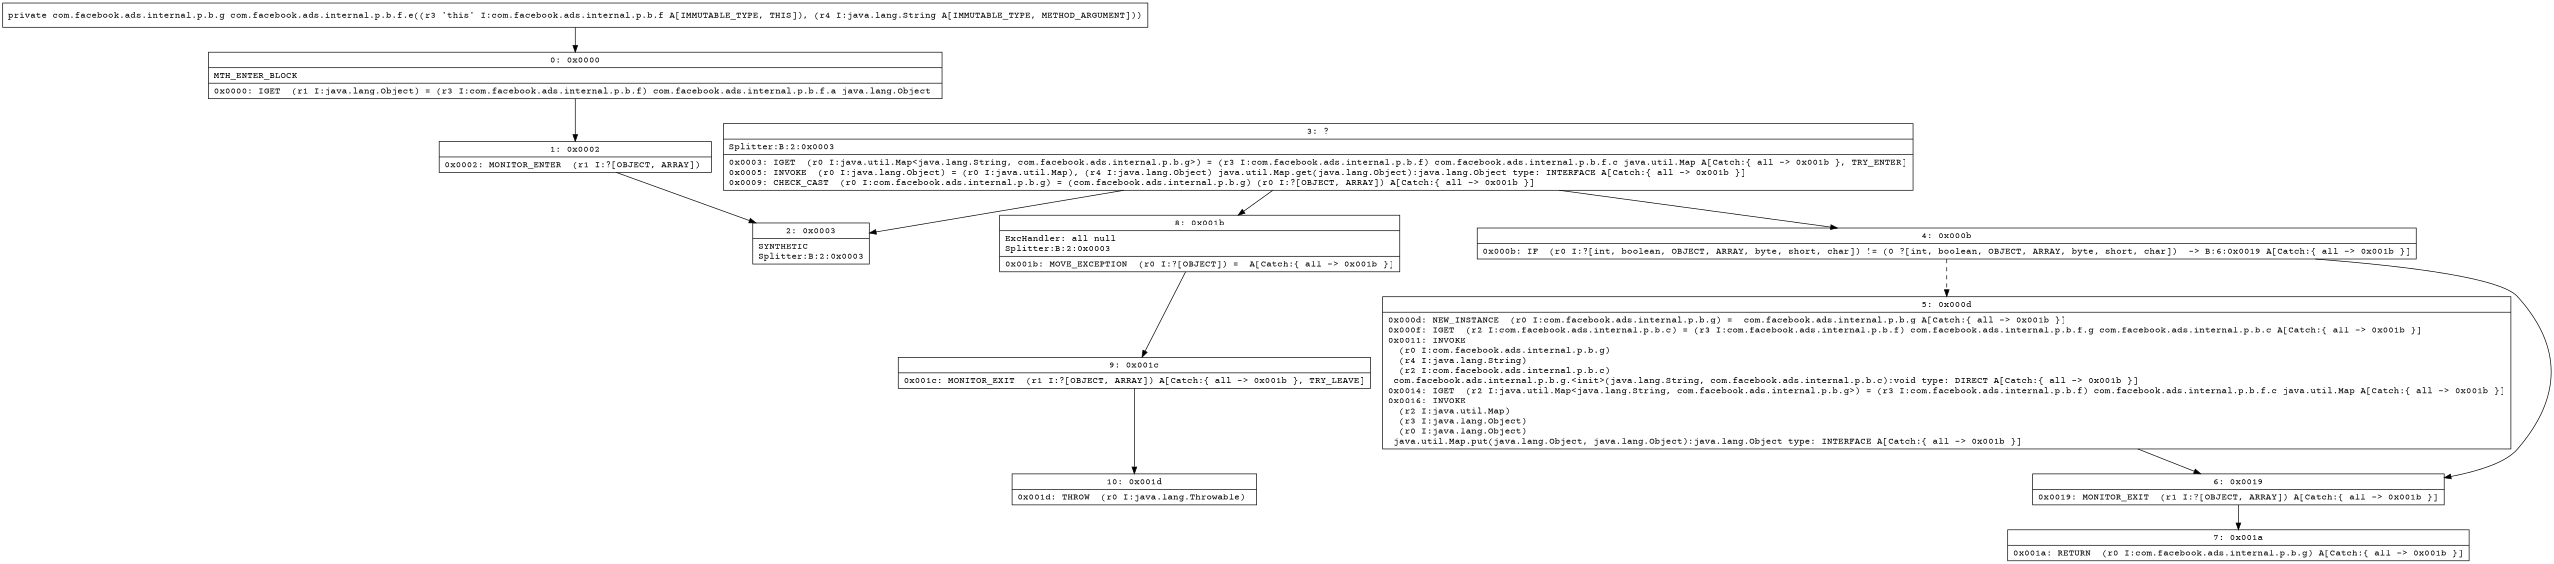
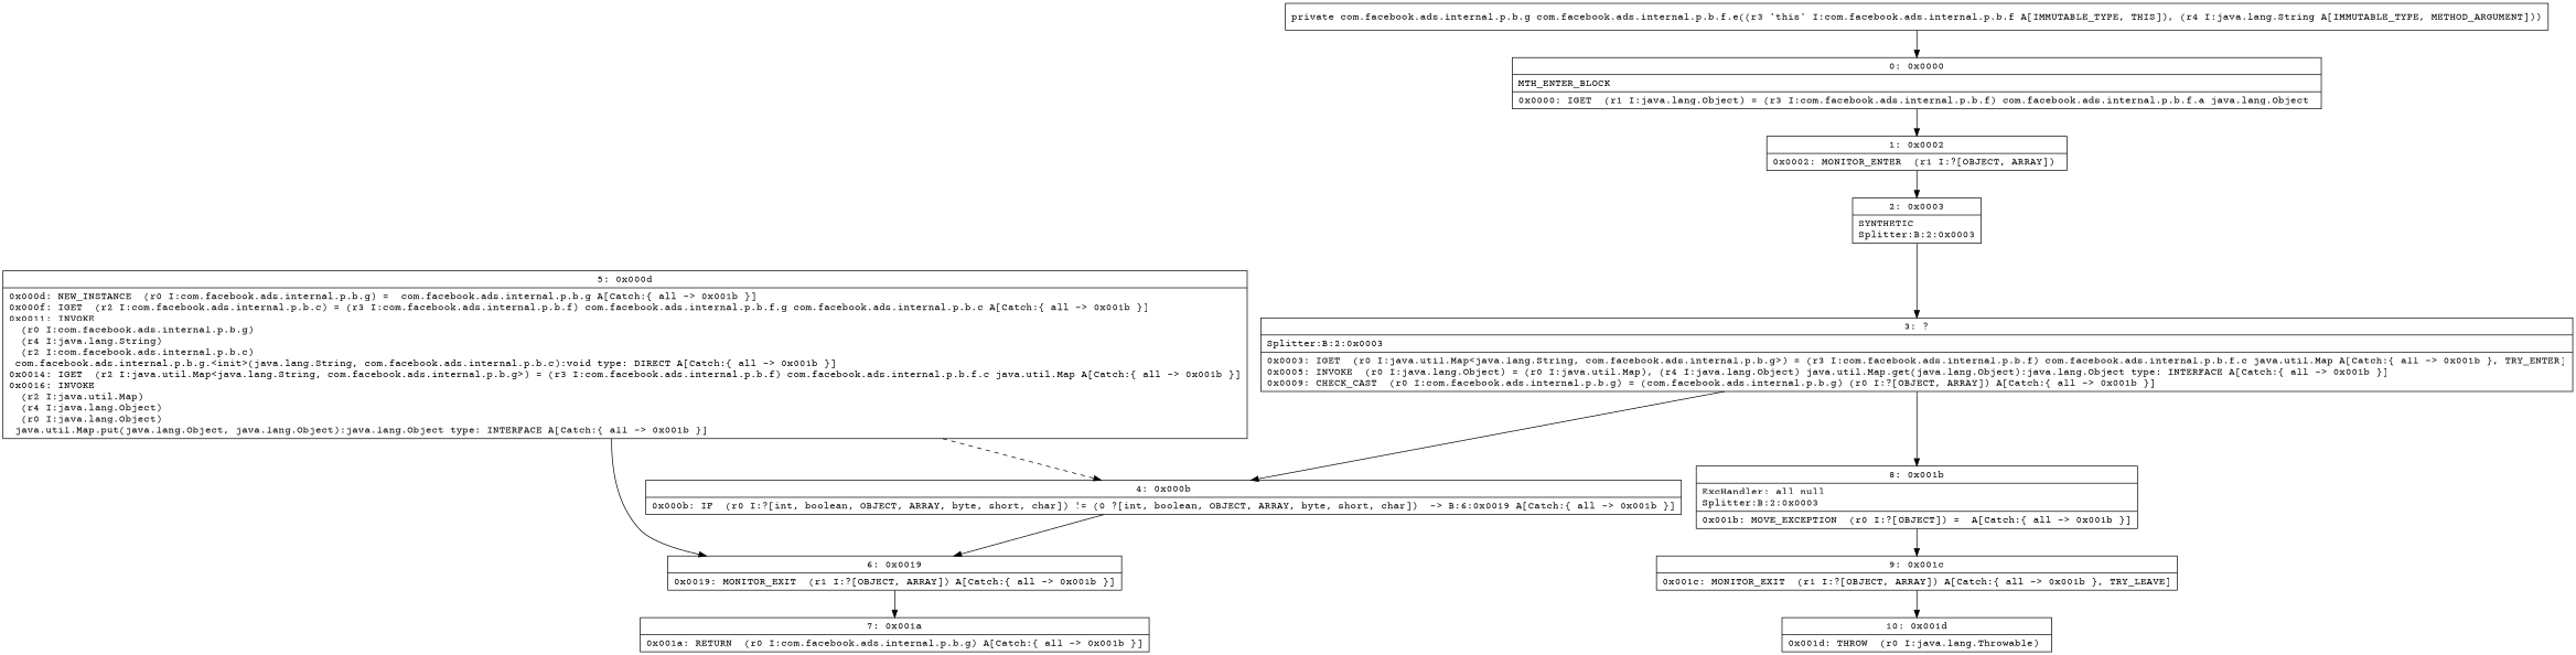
  digraph {
    fontname="Courier Prime"
    node [fontname="Courier Prime" shape=record]
    edge [fontname="Courier Prime"]
    n1 [label="{0\:\ 0x0000|MTH_ENTER_BLOCK\l|0x0000: IGET  (r1 I:java.lang.Object) = (r3 I:com.facebook.ads.internal.p.b.f) com.facebook.ads.internal.p.b.f.a java.lang.Object \l}"]
    n2 [label="{1\:\ 0x0002|0x0002: MONITOR_ENTER  (r1 I:?[OBJECT, ARRAY]) \l}"]
    n3 [label="{2\:\ 0x0003|SYNTHETIC\lSplitter:B:2:0x0003\l}"]
    n4 [label="{3\:\ ?|Splitter:B:2:0x0003\l|0x0003: IGET  (r0 I:java.util.Map\<java.lang.String, com.facebook.ads.internal.p.b.g\>) = (r3 I:com.facebook.ads.internal.p.b.f) com.facebook.ads.internal.p.b.f.c java.util.Map A[Catch:\{ all \-\> 0x001b \}, TRY_ENTER]\l0x0005: INVOKE  (r0 I:java.lang.Object) = (r0 I:java.util.Map), (r4 I:java.lang.Object) java.util.Map.get(java.lang.Object):java.lang.Object type: INTERFACE A[Catch:\{ all \-\> 0x001b \}]\l0x0009: CHECK_CAST  (r0 I:com.facebook.ads.internal.p.b.g) = (com.facebook.ads.internal.p.b.g) (r0 I:?[OBJECT, ARRAY]) A[Catch:\{ all \-\> 0x001b \}]\l}"]
    n5 [label="{8\:\ 0x001b|ExcHandler: all null\lSplitter:B:2:0x0003\l|0x001b: MOVE_EXCEPTION  (r0 I:?[OBJECT]) =  A[Catch:\{ all \-\> 0x001b \}]\l}"]
    n6 [label="{4\:\ 0x000b|0x000b: IF  (r0 I:?[int, boolean, OBJECT, ARRAY, byte, short, char]) != (0 ?[int, boolean, OBJECT, ARRAY, byte, short, char])  \-\> B:6:0x0019 A[Catch:\{ all \-\> 0x001b \}]\l}"]
    n7 [label="{9\:\ 0x001c|0x001c: MONITOR_EXIT  (r1 I:?[OBJECT, ARRAY]) A[Catch:\{ all \-\> 0x001b \}, TRY_LEAVE]\l}"]
-   n8 [label="{5\:\ 0x000d|0x000d: NEW_INSTANCE  (r0 I:com.facebook.ads.internal.p.b.g) =  com.facebook.ads.internal.p.b.g A[Catch:\{ all \-\> 0x001b \}]\l0x000f: IGET  (r2 I:com.facebook.ads.internal.p.b.c) = (r3 I:com.facebook.ads.internal.p.b.f) com.facebook.ads.internal.p.b.f.g com.facebook.ads.internal.p.b.c A[Catch:\{ all \-\> 0x001b \}]\l0x0011: INVOKE  \l  (r0 I:com.facebook.ads.internal.p.b.g)\l  (r4 I:java.lang.String)\l  (r2 I:com.facebook.ads.internal.p.b.c)\l com.facebook.ads.internal.p.b.g.\<init\>(java.lang.String, com.facebook.ads.internal.p.b.c):void type: DIRECT A[Catch:\{ all \-\> 0x001b \}]\l0x0014: IGET  (r2 I:java.util.Map\<java.lang.String, com.facebook.ads.internal.p.b.g\>) = (r3 I:com.facebook.ads.internal.p.b.f) com.facebook.ads.internal.p.b.f.c java.util.Map A[Catch:\{ all \-\> 0x001b \}]\l0x0016: INVOKE  \l  (r2 I:java.util.Map)\l  (r3 I:java.lang.Object)\l  (r0 I:java.lang.Object)\l java.util.Map.put(java.lang.Object, java.lang.Object):java.lang.Object type: INTERFACE A[Catch:\{ all \-\> 0x001b \}]\l}"]
+   n8 [label="{5\:\ 0x000d|0x000d: NEW_INSTANCE  (r0 I:com.facebook.ads.internal.p.b.g) =  com.facebook.ads.internal.p.b.g A[Catch:\{ all \-\> 0x001b \}]\l0x000f: IGET  (r2 I:com.facebook.ads.internal.p.b.c) = (r3 I:com.facebook.ads.internal.p.b.f) com.facebook.ads.internal.p.b.f.g com.facebook.ads.internal.p.b.c A[Catch:\{ all \-\> 0x001b \}]\l0x0011: INVOKE  \l  (r0 I:com.facebook.ads.internal.p.b.g)\l  (r4 I:java.lang.String)\l  (r2 I:com.facebook.ads.internal.p.b.c)\l com.facebook.ads.internal.p.b.g.\<init\>(java.lang.String, com.facebook.ads.internal.p.b.c):void type: DIRECT A[Catch:\{ all \-\> 0x001b \}]\l0x0014: IGET  (r2 I:java.util.Map\<java.lang.String, com.facebook.ads.internal.p.b.g\>) = (r3 I:com.facebook.ads.internal.p.b.f) com.facebook.ads.internal.p.b.f.c java.util.Map A[Catch:\{ all \-\> 0x001b \}]\l0x0016: INVOKE  \l  (r2 I:java.util.Map)\l  (r4 I:java.lang.Object)\l  (r0 I:java.lang.Object)\l java.util.Map.put(java.lang.Object, java.lang.Object):java.lang.Object type: INTERFACE A[Catch:\{ all \-\> 0x001b \}]\l}"]
    n9 [label="{6\:\ 0x0019|0x0019: MONITOR_EXIT  (r1 I:?[OBJECT, ARRAY]) A[Catch:\{ all \-\> 0x001b \}]\l}"]
    n10 [label="{7\:\ 0x001a|0x001a: RETURN  (r0 I:com.facebook.ads.internal.p.b.g) A[Catch:\{ all \-\> 0x001b \}]\l}"]
    n11 [label="{10\:\ 0x001d|0x001d: THROW  (r0 I:java.lang.Throwable) \l}"]
    n12 [label="{private com.facebook.ads.internal.p.b.g com.facebook.ads.internal.p.b.f.e((r3 'this' I:com.facebook.ads.internal.p.b.f A[IMMUTABLE_TYPE, THIS]), (r4 I:java.lang.String A[IMMUTABLE_TYPE, METHOD_ARGUMENT])) }"]
    n1 -> n2
    n2 -> n3
-   n4 -> n3
+   n3 -> n4
    n4 -> n5
    n4 -> n6
    n5 -> n7
-   n6 -> n8 [style=dashed]
+   n8 -> n6 [style=dashed]
    n6 -> n9
    n7 -> n11
    n8 -> n9
    n9 -> n10
    n12 -> n1
  }
